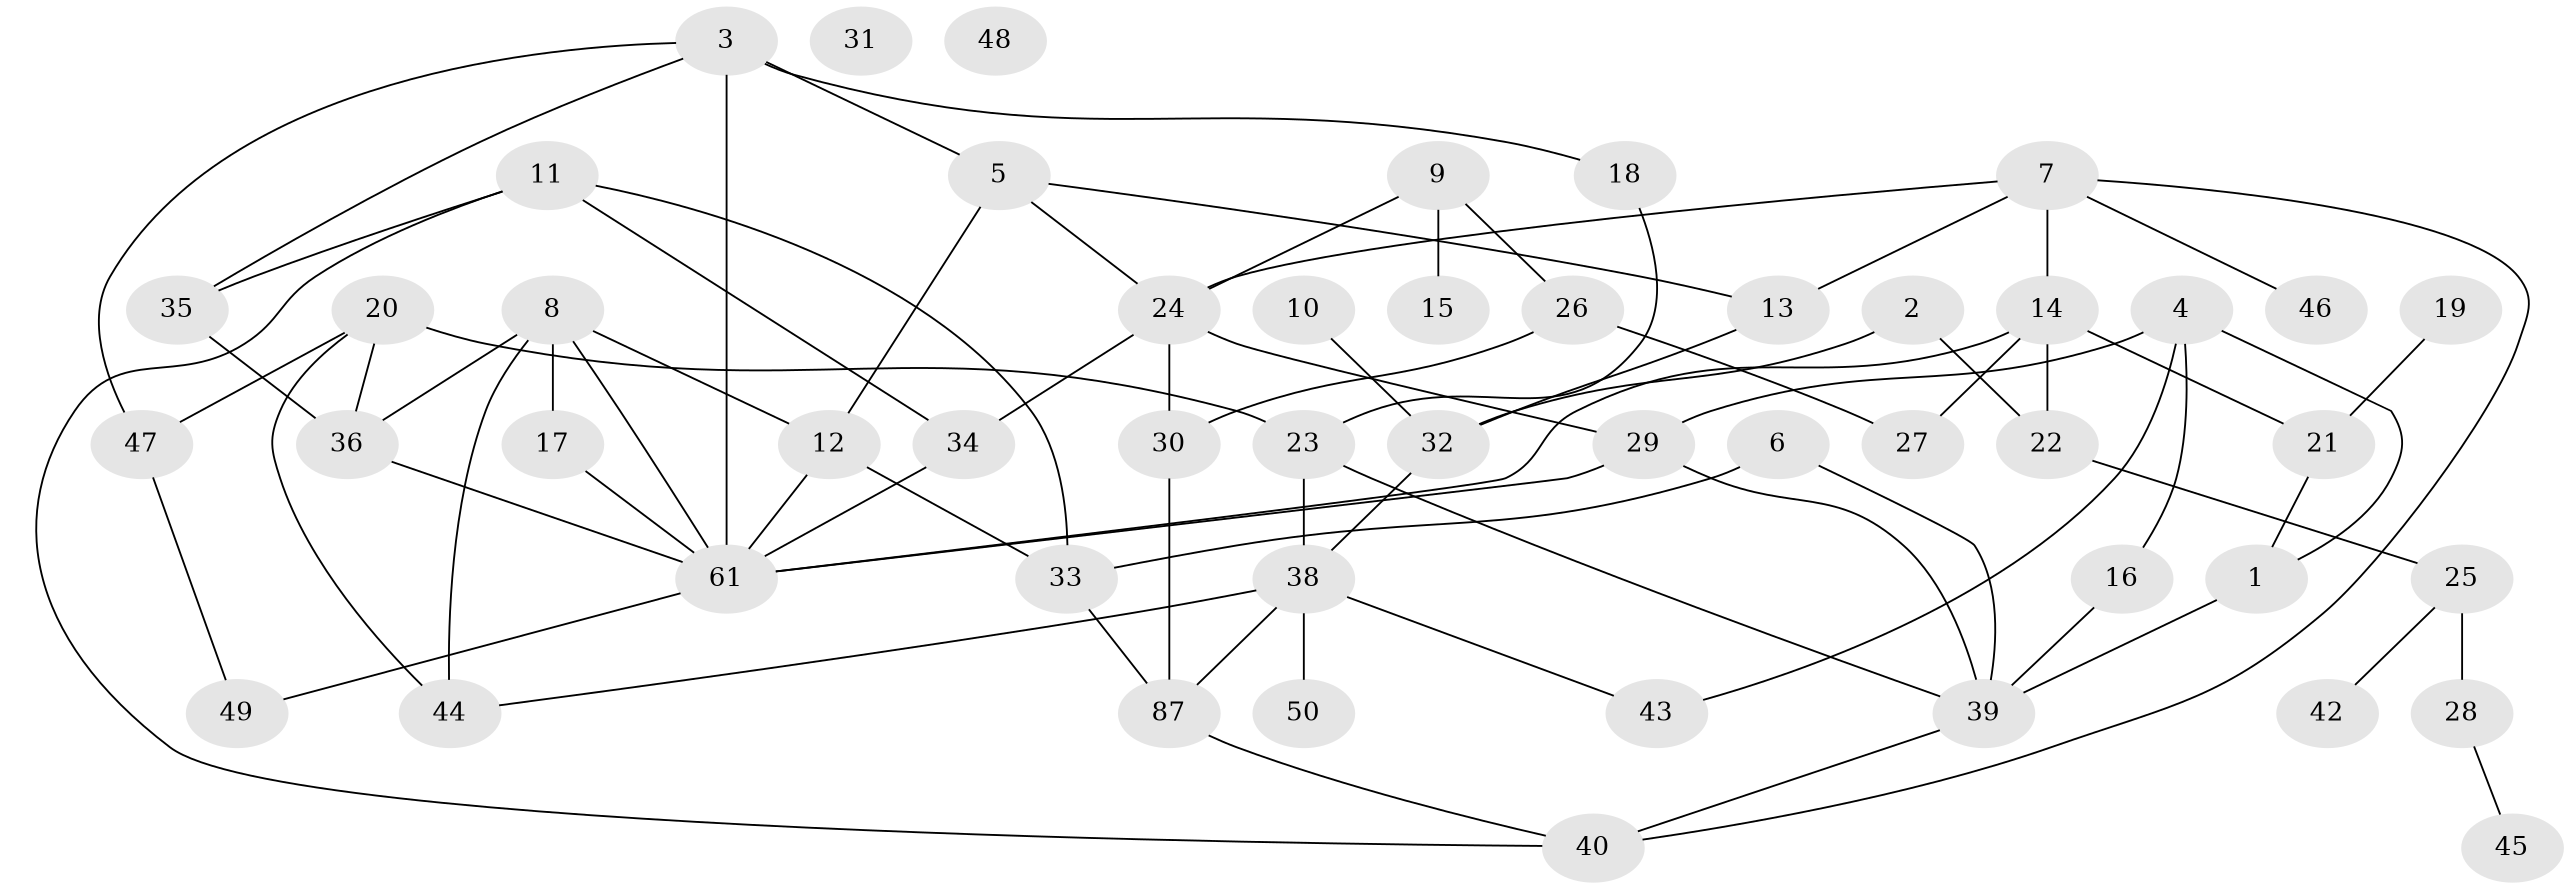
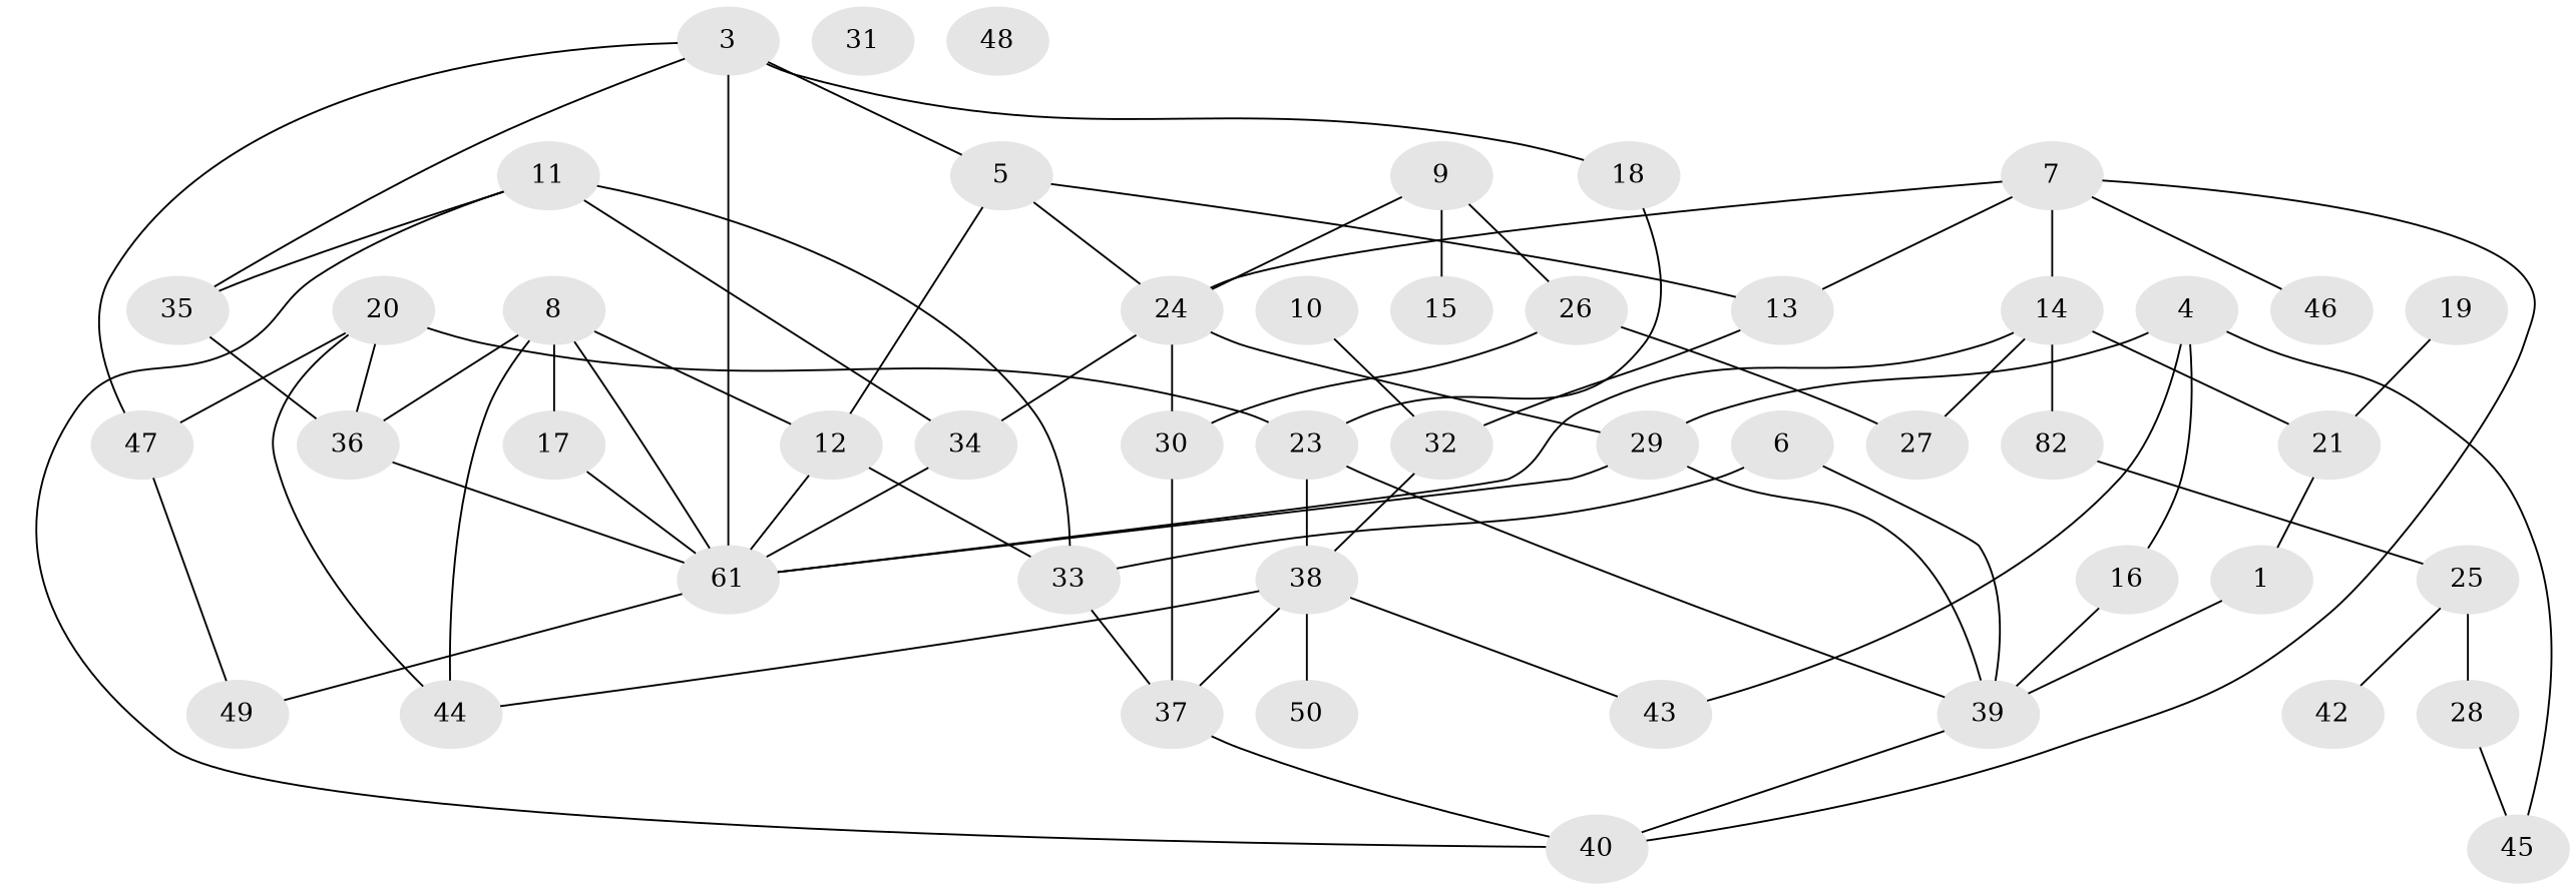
  graph {
    node [color=gray90 style=filled]
    1
    39
    40
-   2
-   22
+   22 [label=82]
    32
    25
    38
    3
    5
    18
    35
    n13 [label=61]
    47
    12
    13
    24
    23
    36
    49
    4
    16
    29
    43
    45
    33
    34
    30
    6
-   37 [label=87]
+   37
    7
    14
    46
    21
    27
    26
    8
    17
    44
    9
    15
    10
    11
    19
    20
    28
    42
    50
    31
    48
    1 -- 39
    39 -- 40
-   2 -- 22
-   2 -- 32
    22 -- 25
    32 -- 38
    25 -- 28
    25 -- 42
    38 -- 43
    38 -- 37
    38 -- 44
    38 -- 50
    3 -- 5
    3 -- 18
    3 -- 35
    3 -- n13
    3 -- 47
    5 -- 12
    5 -- 13
    5 -- 24
    18 -- 23
    35 -- 36
    n13 -- 49
    47 -- 49
    12 -- n13
    12 -- 33
    13 -- 32
    24 -- 29
    24 -- 34
    24 -- 30
    23 -- 39
    23 -- 38
    36 -- n13
    4 -- 16
    4 -- 29
    4 -- 43
-   4 -- 1
+   4 -- 45
    16 -- 39
    29 -- 39
    29 -- n13
    33 -- 37
    34 -- n13
    30 -- 37
    6 -- 39
    6 -- 33
    37 -- 40
    7 -- 40
    7 -- 13
    7 -- 24
    7 -- 14
    7 -- 46
    14 -- 22
    14 -- n13
    14 -- 21
    14 -- 27
    21 -- 1
    26 -- 30
    26 -- 27
    8 -- n13
    8 -- 12
    8 -- 36
    8 -- 17
    8 -- 44
    17 -- n13
    9 -- 24
    9 -- 26
    9 -- 15
    10 -- 32
    11 -- 40
    11 -- 35
    11 -- 33
    11 -- 34
    19 -- 21
    20 -- 47
    20 -- 23
    20 -- 36
    20 -- 44
    28 -- 45
  }
